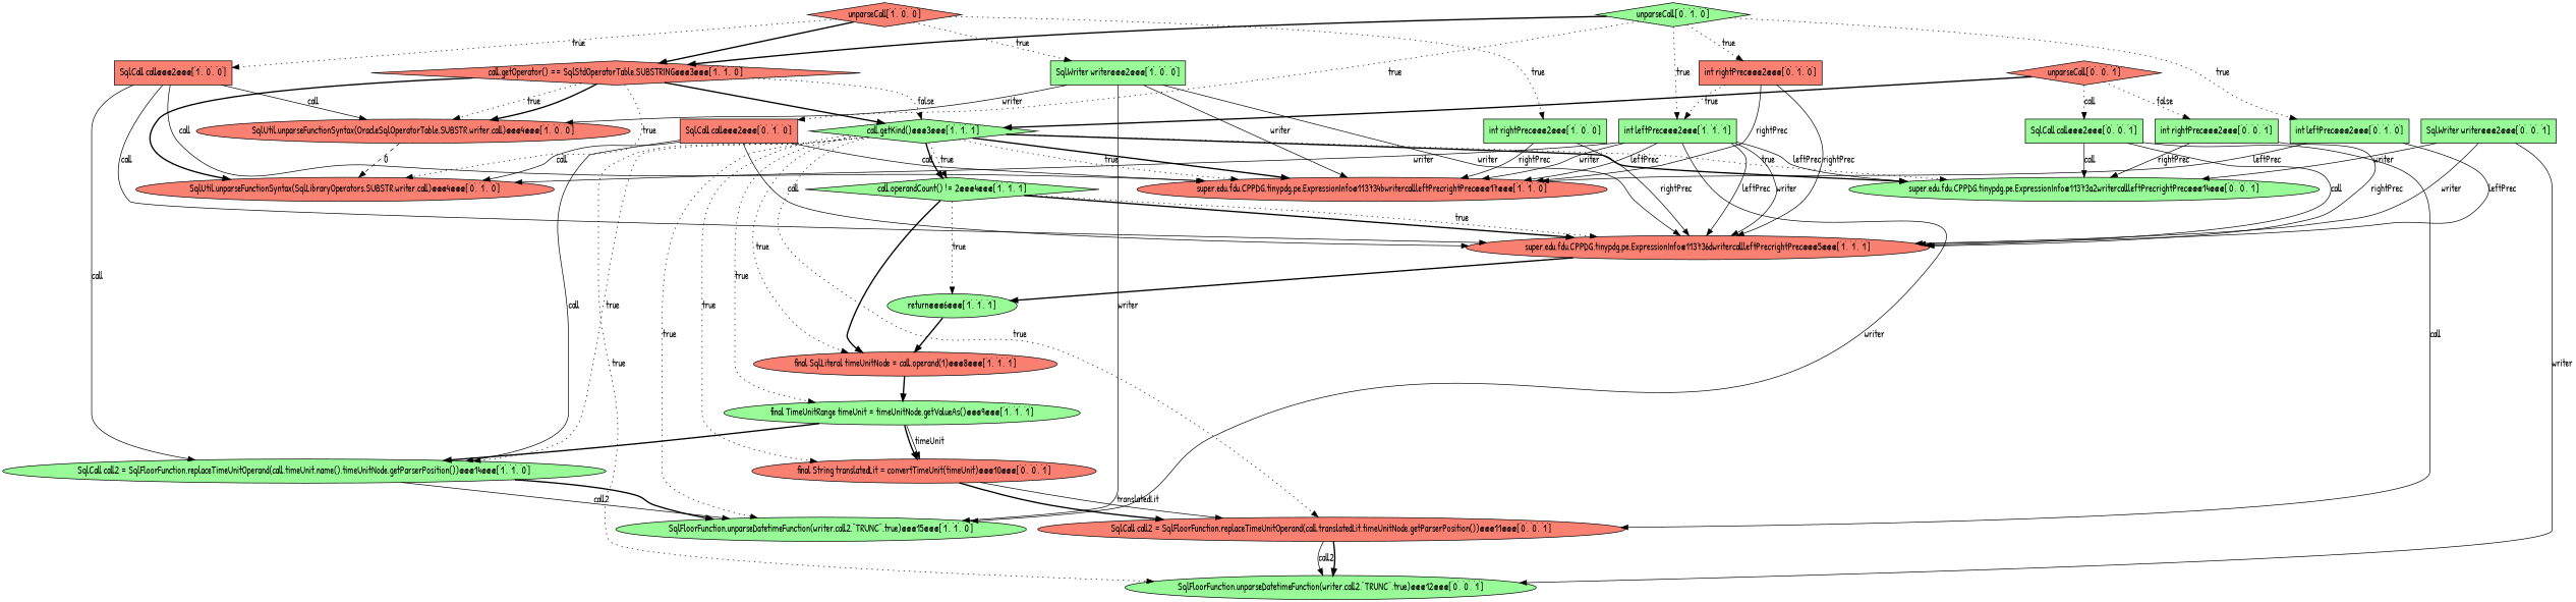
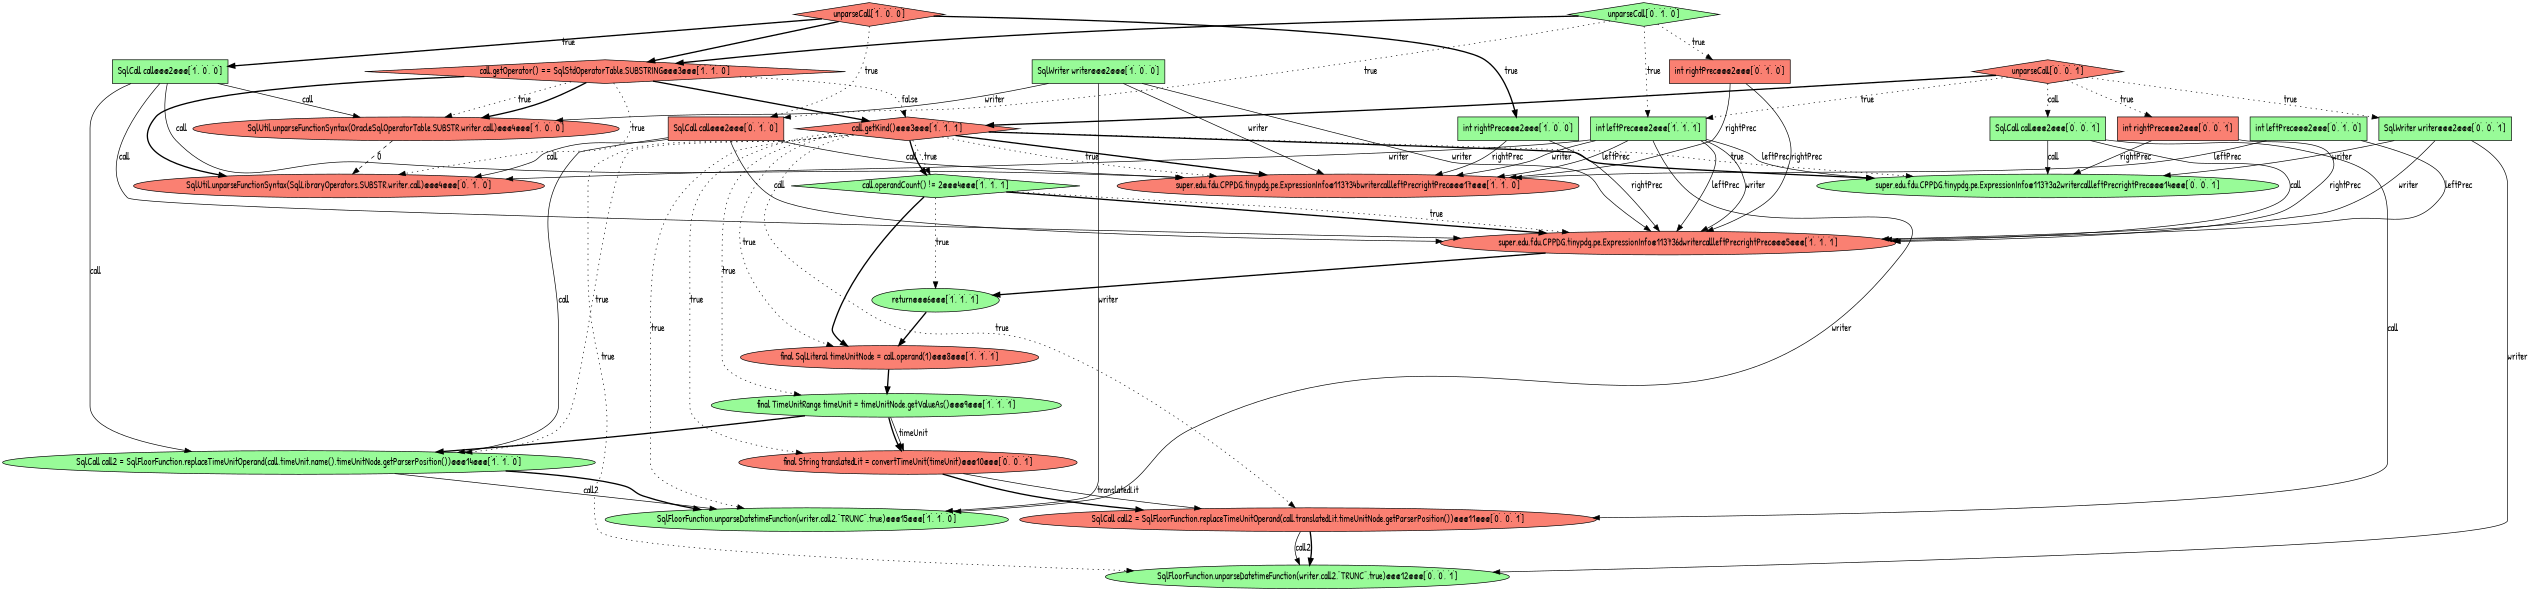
  digraph {
    fontname="Patrick Hand"
    node [fillcolor=palegreen fontname="Patrick Hand" shape=ellipse style=filled]
    edge [fontname="Patrick Hand" style=solid]
    n1 [label="int leftPrec@@@2@@@['1', '1', '1']" shape=box]
    n2 [fillcolor=salmon label="super.edu.fdu.CPPDG.tinypdg.pe.ExpressionInfo@113734bwritercallleftPrecrightPrec@@@17@@@['1', '1', '0']"]
    n3 [label="super.edu.fdu.CPPDG.tinypdg.pe.ExpressionInfo@11373a2writercallleftPrecrightPrec@@@14@@@['0', '0', '1']"]
    n4 [label="SqlFloorFunction.unparseDatetimeFunction(writer,call2,\"TRUNC\",true)@@@15@@@['1', '1', '0']"]
    n5 [fillcolor=salmon label="SqlUtil.unparseFunctionSyntax(SqlLibraryOperators.SUBSTR,writer,call)@@@4@@@['0', '1', '0']"]
    n6 [fillcolor=salmon label="super.edu.fdu.CPPDG.tinypdg.pe.ExpressionInfo@113736dwritercallleftPrecrightPrec@@@5@@@['1', '1', '1']"]
    n7 [label="return@@@6@@@['1', '1', '1']"]
-   n8 [label="int rightPrec@@@2@@@['0', '0', '1']" shape=box]
+   n8 [fillcolor=salmon label="int rightPrec@@@2@@@['0', '0', '1']" shape=box]
    n9 [fillcolor=salmon label="final SqlLiteral timeUnitNode = call.operand(1)@@@8@@@['1', '1', '1']"]
    n10 [label="final TimeUnitRange timeUnit = timeUnitNode.getValueAs()@@@9@@@['1', '1', '1']"]
    n11 [fillcolor=salmon label="final String translatedLit = convertTimeUnit(timeUnit)@@@10@@@['0', '0', '1']"]
    n12 [label="SqlCall call2 = SqlFloorFunction.replaceTimeUnitOperand(call,timeUnit.name(),timeUnitNode.getParserPosition())@@@14@@@['1', '1', '0']"]
    n13 [fillcolor=salmon label="SqlCall call2 = SqlFloorFunction.replaceTimeUnitOperand(call,translatedLit,timeUnitNode.getParserPosition())@@@11@@@['0', '0', '1']"]
    n14 [label="unparseCall['0', '1', '0']" shape=diamond]
    n15 [fillcolor=salmon label="call.getOperator() == SqlStdOperatorTable.SUBSTRING@@@3@@@['1', '1', '0']" shape=diamond]
    n16 [fillcolor=salmon label="SqlCall call@@@2@@@['0', '1', '0']" shape=box]
    n17 [fillcolor=salmon label="int rightPrec@@@2@@@['0', '1', '0']" shape=box]
    n18 [label="int leftPrec@@@2@@@['0', '1', '0']" shape=box]
    n19 [fillcolor=salmon label="SqlUtil.unparseFunctionSyntax(OracleSqlOperatorTable.SUBSTR,writer,call)@@@4@@@['1', '0', '0']"]
-   n20 [label="call.getKind()@@@3@@@['1', '1', '1']" shape=diamond]
+   n20 [fillcolor=salmon label="call.getKind()@@@3@@@['1', '1', '1']" shape=diamond]
    n21 [label="SqlFloorFunction.unparseDatetimeFunction(writer,call2,\"TRUNC\",true)@@@12@@@['0', '0', '1']"]
    n22 [label="call.operandCount() != 2@@@4@@@['1', '1', '1']" shape=diamond]
    n23 [label="SqlWriter writer@@@2@@@['0', '0', '1']" shape=box]
    n24 [fillcolor=salmon label="unparseCall['1', '0', '0']" shape=diamond]
-   n25 [fillcolor=salmon label="SqlCall call@@@2@@@['1', '0', '0']" shape=box]
+   n25 [label="SqlCall call@@@2@@@['1', '0', '0']" shape=box]
    n26 [label="int rightPrec@@@2@@@['1', '0', '0']" shape=box]
    n27 [label="SqlWriter writer@@@2@@@['1', '0', '0']" shape=box]
    n28 [fillcolor=salmon label="unparseCall['0', '0', '1']" shape=diamond]
    n29 [label="SqlCall call@@@2@@@['0', '0', '1']" shape=box]
    n1 -> n2 [label=leftPrec]
    n1 -> n2 [label=writer]
    n1 -> n3 [label=leftPrec]
    n1 -> n4 [label=writer]
    n1 -> n5 [label=writer]
    n1 -> n6 [label=leftPrec]
    n1 -> n6 [label=writer]
    n6 -> n7 [style=bold]
    n7 -> n9 [style=bold]
    n8 -> n3 [label=rightPrec]
    n8 -> n6 [label=rightPrec]
    n9 -> n10 [style=bold]
    n10 -> n11 [label=timeUnit]
    n10 -> n11 [style=bold]
    n10 -> n12 [style=bold]
    n11 -> n13 [label=translatedLit]
    n11 -> n13 [style=bold]
    n12 -> n4 [style=bold]
    n12 -> n4 [label=call2]
    n13 -> n21 [label=call2]
    n13 -> n21 [style=bold]
    n14 -> n1 [label=true style=dotted]
    n14 -> n15 [style=bold]
    n14 -> n16 [label=true style=dotted]
    n14 -> n17 [label=true style=dotted]
-   n14 -> n18 [label=true style=dotted]
    n15 -> n5 [label=true style=dotted]
    n15 -> n5 [style=bold]
    n15 -> n19 [label=true style=dotted]
    n15 -> n19 [style=bold]
    n15 -> n20 [label=false style=dotted]
    n15 -> n20 [style=bold]
    n16 -> n2 [label=call]
    n16 -> n5 [label=call]
    n16 -> n6 [label=call]
    n16 -> n12 [label=call]
    n17 -> n2 [label=rightPrec]
    n17 -> n6 [label=rightPrec]
    n18 -> n2 [label=leftPrec]
    n18 -> n6 [label=leftPrec]
    n19 -> n5 [label=0 style=dashed]
    n20 -> n2 [style=bold]
    n20 -> n2 [label=true style=dotted]
    n20 -> n3 [style=bold]
    n20 -> n3 [label=true style=dotted]
    n20 -> n4 [label=true style=dotted]
    n20 -> n9 [label=true style=dotted]
    n20 -> n10 [label=true style=dotted]
    n20 -> n11 [label=true style=dotted]
    n20 -> n12 [label=true style=dotted]
    n20 -> n13 [label=true style=dotted]
    n20 -> n21 [label=true style=dotted]
    n20 -> n22 [style=bold]
    n20 -> n22 [label=true style=dotted]
    n22 -> n6 [style=bold]
    n22 -> n6 [label=true style=dotted]
    n22 -> n7 [label=true style=dotted]
    n22 -> n9 [style=bold]
    n23 -> n3 [label=writer]
    n23 -> n6 [label=writer]
    n23 -> n21 [label=writer]
    n24 -> n15 [style=bold]
-   n24 -> n25 [label=true style=dotted]
-   n24 -> n26 [label=true style=dotted]
-   n24 -> n27 [label=true style=dotted]
+   n24 -> n25 [label=true style=bold]
+   n24 -> n26 [label=true style=bold]
+   n24 -> n16 [label=true style=dotted]
    n25 -> n2 [label=call]
    n25 -> n6 [label=call]
    n25 -> n12 [label=call]
    n25 -> n19 [label=call]
    n26 -> n2 [label=rightPrec]
    n26 -> n6 [label=rightPrec]
    n27 -> n2 [label=writer]
    n27 -> n4 [label=writer]
    n27 -> n6 [label=writer]
    n27 -> n19 [label=writer]
-   n17 -> n1 [label=true style=dotted]
-   n28 -> n8 [label=false style=dotted]
+   n28 -> n1 [label=true style=dotted]
+   n28 -> n8 [label=true style=dotted]
    n28 -> n20 [style=bold]
+   n28 -> n23 [label=true style=dotted]
    n28 -> n29 [label=call style=dotted]
    n29 -> n3 [label=call]
    n29 -> n6 [label=call]
    n29 -> n13 [label=call]
  }
